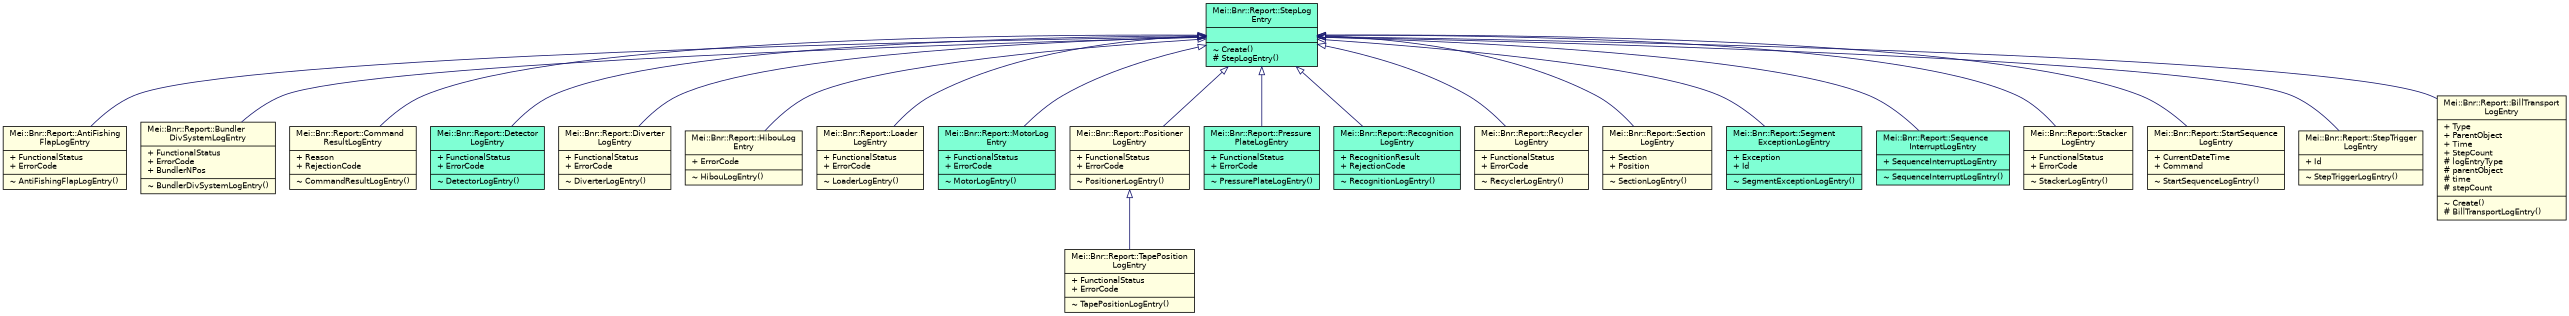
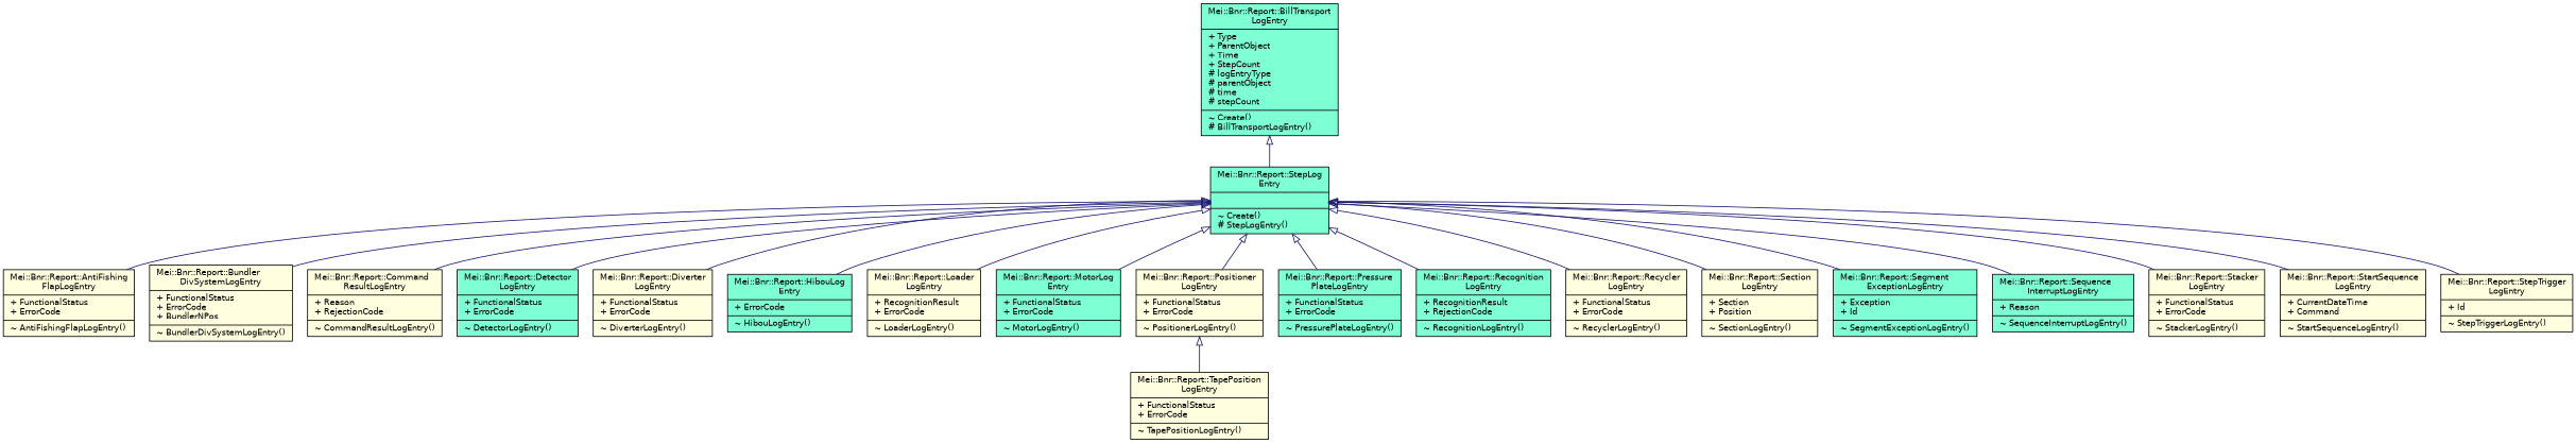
  digraph {
    node [color=black fillcolor=lightyellow fontname=Helvetica fontsize=10 shape=record style=filled]
    edge [arrowtail=onormal color=midnightblue dir=back fontname=Helvetica fontsize=10 labelfontname=Helvetica labelfontsize=10 style=solid]
    n1 [fillcolor=aquamarine fontcolor=black height=0.2 label="{Mei::Bnr::Report::StepLog\lEntry\n||~ Create()\l# StepLogEntry()\l}" width=0.4]
    n2 [height=0.2 label="{Mei::Bnr::Report::AntiFishing\lFlapLogEntry\n|+ FunctionalStatus\l+ ErrorCode\l|~ AntiFishingFlapLogEntry()\l}" width=0.4]
    n3 [height=0.2 label="{Mei::Bnr::Report::Bundler\lDivSystemLogEntry\n|+ FunctionalStatus\l+ ErrorCode\l+ BundlerNPos\l|~ BundlerDivSystemLogEntry()\l}" width=0.4]
    n4 [height=0.2 label="{Mei::Bnr::Report::Command\lResultLogEntry\n|+ Reason\l+ RejectionCode\l|~ CommandResultLogEntry()\l}" width=0.4]
    n5 [fillcolor=aquamarine height=0.2 label="{Mei::Bnr::Report::Detector\lLogEntry\n|+ FunctionalStatus\l+ ErrorCode\l|~ DetectorLogEntry()\l}" width=0.4]
    n6 [height=0.2 label="{Mei::Bnr::Report::Diverter\lLogEntry\n|+ FunctionalStatus\l+ ErrorCode\l|~ DiverterLogEntry()\l}" width=0.4]
-   n7 [height=0.2 label="{Mei::Bnr::Report::HibouLog\lEntry\n|+ ErrorCode\l|~ HibouLogEntry()\l}" width=0.4]
-   n8 [height=0.2 label="{Mei::Bnr::Report::Loader\lLogEntry\n|+ FunctionalStatus\l+ ErrorCode\l|~ LoaderLogEntry()\l}" width=0.4]
+   n7 [fillcolor=aquamarine height=0.2 label="{Mei::Bnr::Report::HibouLog\lEntry\n|+ ErrorCode\l|~ HibouLogEntry()\l}" width=0.4]
+   n8 [height=0.2 label="{Mei::Bnr::Report::Loader\lLogEntry\n|+ RecognitionResult\l+ ErrorCode\l|~ LoaderLogEntry()\l}" width=0.4]
    n9 [fillcolor=aquamarine height=0.2 label="{Mei::Bnr::Report::MotorLog\lEntry\n|+ FunctionalStatus\l+ ErrorCode\l|~ MotorLogEntry()\l}" width=0.4]
    n10 [height=0.2 label="{Mei::Bnr::Report::Positioner\lLogEntry\n|+ FunctionalStatus\l+ ErrorCode\l|~ PositionerLogEntry()\l}" width=0.4]
    n11 [fillcolor=aquamarine height=0.2 label="{Mei::Bnr::Report::Pressure\lPlateLogEntry\n|+ FunctionalStatus\l+ ErrorCode\l|~ PressurePlateLogEntry()\l}" width=0.4]
    n12 [fillcolor=aquamarine height=0.2 label="{Mei::Bnr::Report::Recognition\lLogEntry\n|+ RecognitionResult\l+ RejectionCode\l|~ RecognitionLogEntry()\l}" width=0.4]
    n13 [height=0.2 label="{Mei::Bnr::Report::Recycler\lLogEntry\n|+ FunctionalStatus\l+ ErrorCode\l|~ RecyclerLogEntry()\l}" width=0.4]
    n14 [height=0.2 label="{Mei::Bnr::Report::Section\lLogEntry\n|+ Section\l+ Position\l|~ SectionLogEntry()\l}" width=0.4]
    n15 [fillcolor=aquamarine height=0.2 label="{Mei::Bnr::Report::Segment\lExceptionLogEntry\n|+ Exception\l+ Id\l|~ SegmentExceptionLogEntry()\l}" width=0.4]
-   n16 [fillcolor=aquamarine height=0.2 label="{Mei::Bnr::Report::Sequence\lInterruptLogEntry\n|+ SequenceInterruptLogEntry\l|~ SequenceInterruptLogEntry()\l}" width=0.4]
+   n16 [fillcolor=aquamarine height=0.2 label="{Mei::Bnr::Report::Sequence\lInterruptLogEntry\n|+ Reason\l|~ SequenceInterruptLogEntry()\l}" width=0.4]
    n17 [height=0.2 label="{Mei::Bnr::Report::Stacker\lLogEntry\n|+ FunctionalStatus\l+ ErrorCode\l|~ StackerLogEntry()\l}" width=0.4]
    n18 [height=0.2 label="{Mei::Bnr::Report::StartSequence\lLogEntry\n|+ CurrentDateTime\l+ Command\l|~ StartSequenceLogEntry()\l}" width=0.4]
    n19 [height=0.2 label="{Mei::Bnr::Report::StepTrigger\lLogEntry\n|+ Id\l|~ StepTriggerLogEntry()\l}" width=0.4]
    n20 [height=0.2 label="{Mei::Bnr::Report::TapePosition\lLogEntry\n|+ FunctionalStatus\l+ ErrorCode\l|~ TapePositionLogEntry()\l}" width=0.4]
-   n21 [height=0.2 label="{Mei::Bnr::Report::BillTransport\lLogEntry\n|+ Type\l+ ParentObject\l+ Time\l+ StepCount\l# logEntryType\l# parentObject\l# time\l# stepCount\l|~ Create()\l# BillTransportLogEntry()\l}" width=0.4]
+   n21 [fillcolor=aquamarine height=0.2 label="{Mei::Bnr::Report::BillTransport\lLogEntry\n|+ Type\l+ ParentObject\l+ Time\l+ StepCount\l# logEntryType\l# parentObject\l# time\l# stepCount\l|~ Create()\l# BillTransportLogEntry()\l}" width=0.4]
    n1 -> n2
    n1 -> n3
    n1 -> n4
    n1 -> n5
    n1 -> n6
    n1 -> n7
    n1 -> n8
    n1 -> n9
    n1 -> n10
    n1 -> n11
    n1 -> n12
    n1 -> n13
    n1 -> n14
    n1 -> n15
    n1 -> n16
    n1 -> n17
    n1 -> n18
    n1 -> n19
    n10 -> n20
-   n1 -> n21
+   n21 -> n1
  }
